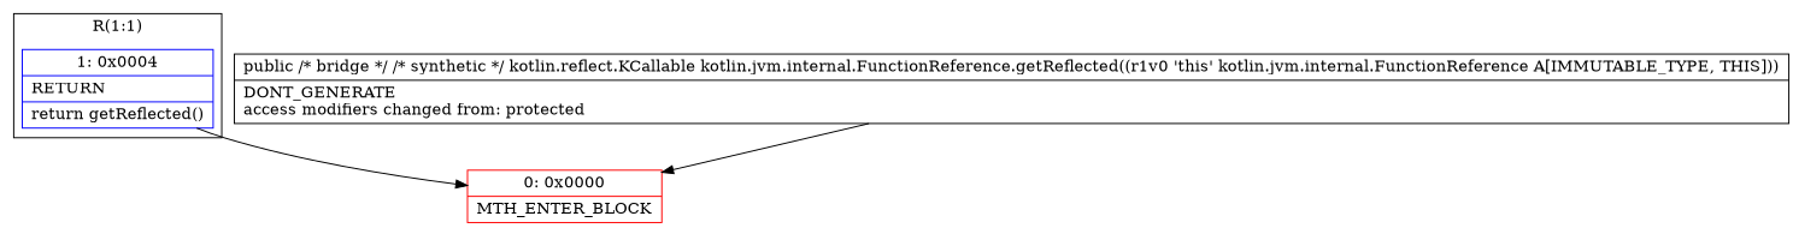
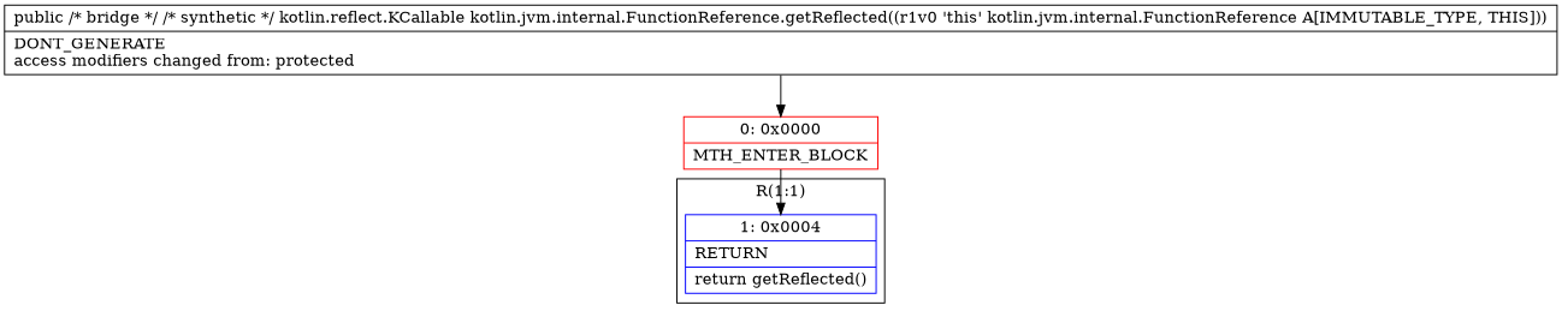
  digraph {
    node [shape=record]
    n1 [color=blue label="{1\:\ 0x0004|RETURN\l|return getReflected()\l}"]
    n2 [color=red label="{0\:\ 0x0000|MTH_ENTER_BLOCK\l}"]
    n3 [label="{public \/* bridge *\/ \/* synthetic *\/ kotlin.reflect.KCallable kotlin.jvm.internal.FunctionReference.getReflected((r1v0 'this' kotlin.jvm.internal.FunctionReference A[IMMUTABLE_TYPE, THIS]))  | DONT_GENERATE\laccess modifiers changed from: protected\l}"]
    subgraph cluster_1 {
      label="R(1:1)"
      n1
    }
-   n1 -> n2
+   n2 -> n1
    n3 -> n2
  }
